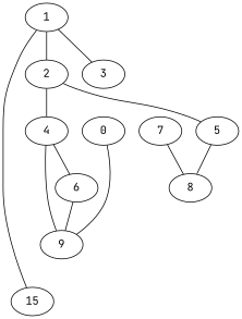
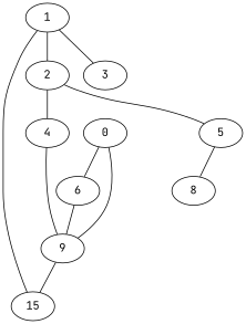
  graph {
    fontname="JetBrains Mono"
    node [fontname="JetBrains Mono" type=corner]
    edge [fontname="JetBrains Mono" frequency=1 type0=line]
    0 [x=92 y=362]
    6 [x=472 y=366]
    9 [type=intersection x=67 y=323]
    n4 [label=15 x=81 y=207]
-   7 [x=481 y=317]
    8 [x=492 y=179]
    1 [type=intersection x=73 y=189]
    2 [x=28 y=184]
    3 [x=85 y=135]
    4 [x=22 y=301]
    5 [x=463 y=133]
-   4 -- 6 [angle0=.01]
+   0 -- 6 [angle0=.01]
    0 -- 9 [angle0=1.00]
    6 -- 9 [angle0=-1.39]
-   7 -- 8 [angle0=-1.49]
+   9 -- n4 [angle0=-1.45]
    1 -- n4 [angle0=1.15]
    1 -- 2 [angle0=.11]
    1 -- 3 [angle0=-1.35]
    2 -- 4 [angle0=-1.52]
    2 -- 5 [angle0=-.01]
    4 -- 9 [angle0=.45]
    5 -- 8 [angle0=1.01]
  }
